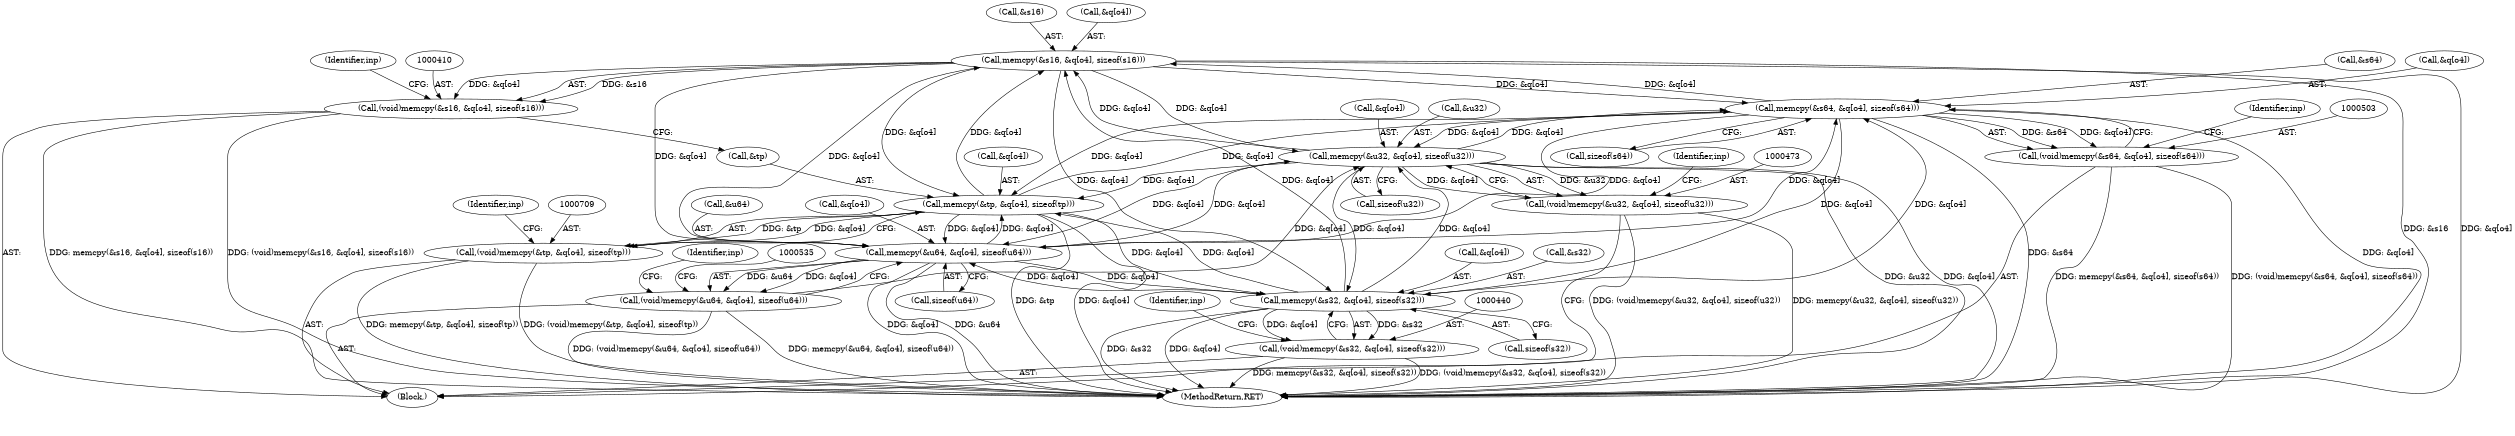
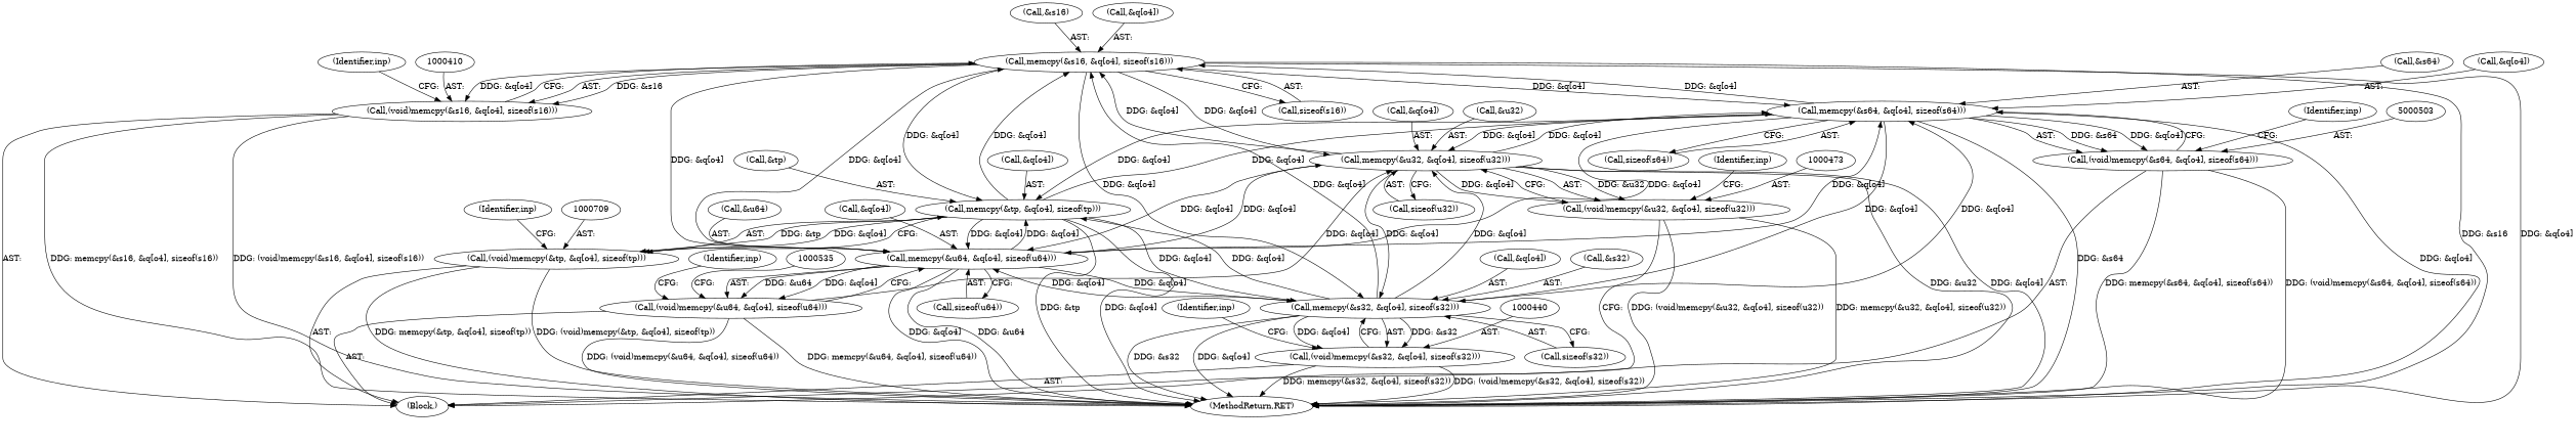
  digraph {
    fontname="DejaVu Serif"
    node [fontname="DejaVu Serif"]
    edge [fontname="DejaVu Serif"]
    n1 [label="(Call,memcpy(&s16, &q[o4], sizeof(s16)))"]
    n2 [label="(Call,memcpy(&s64, &q[o4], sizeof(s64)))"]
    n3 [label="(Call,memcpy(&u32, &q[o4], sizeof(u32)))"]
    n4 [label="(Call,memcpy(&tp, &q[o4], sizeof(tp)))"]
    n5 [label="(Call,memcpy(&u64, &q[o4], sizeof(u64)))"]
    n6 [label="(Call,memcpy(&s32, &q[o4], sizeof(s32)))"]
    n7 [label="(Call,(void)memcpy(&s16, &q[o4], sizeof(s16)))"]
+   n8 [label="(Call,sizeof(s16))"]
    n9 [label="(MethodReturn,RET)"]
    n10 [label="(Call,(void)memcpy(&s64, &q[o4], sizeof(s64)))"]
    n11 [label="(Call,sizeof(s64))"]
    n12 [label="(Call,(void)memcpy(&u32, &q[o4], sizeof(u32)))"]
    n13 [label="(Call,sizeof(u32))"]
    n14 [label="(Call,(void)memcpy(&tp, &q[o4], sizeof(tp)))"]
    n15 [label="(Call,(void)memcpy(&u64, &q[o4], sizeof(u64)))"]
    n16 [label="(Call,sizeof(u64))"]
    n17 [label="(Call,(void)memcpy(&s32, &q[o4], sizeof(s32)))"]
    n18 [label="(Call,sizeof(s32))"]
    n19 [label="(Block,)"]
    n20 [label="(Identifier,inp)"]
    n21 [label="(Call,&s64)"]
    n22 [label="(Call,&q[o4])"]
    n23 [label="(Identifier,inp)"]
    n24 [label="(Call,&s16)"]
    n25 [label="(Call,&q[o4])"]
    n26 [label="(Call,&q[o4])"]
    n27 [label="(Identifier,inp)"]
    n28 [label="(Call,&u32)"]
    n29 [label="(Call,&u64)"]
    n30 [label="(Identifier,inp)"]
    n31 [label="(Call,&s32)"]
    n32 [label="(Identifier,inp)"]
    n33 [label="(Call,&tp)"]
    n34 [label="(Call,&q[o4])"]
    n35 [label="(Identifier,inp)"]
    n36 [label="(Call,&q[o4])"]
    n37 [label="(Call,&q[o4])"]
    1000410
    1000473
-   1000503
+   1000503 [label=5000503]
    1000535
    1000709
    1000440
    n1 -> n2 [label="DDG: &q[o4]"]
    n1 -> n3 [label="DDG: &q[o4]"]
    n1 -> n4 [label="DDG: &q[o4]"]
    n1 -> n5 [label="DDG: &q[o4]"]
    n1 -> n6 [label="DDG: &q[o4]"]
    n1 -> n7 [label="AST: "]
    n1 -> n7 [label="DDG: &s16"]
    n1 -> n7 [label="DDG: &q[o4]"]
+   n1 -> n8 [label="CFG: "]
    n1 -> n9 [label="DDG: &s16"]
    n1 -> n9 [label="DDG: &q[o4]"]
    n2 -> n1 [label="DDG: &q[o4]"]
    n2 -> n3 [label="DDG: &q[o4]"]
    n2 -> n4 [label="DDG: &q[o4]"]
    n2 -> n5 [label="DDG: &q[o4]"]
    n2 -> n6 [label="DDG: &q[o4]"]
    n2 -> n9 [label="DDG: &q[o4]"]
    n2 -> n9 [label="DDG: &s64"]
    n2 -> n10 [label="AST: "]
    n2 -> n10 [label="DDG: &s64"]
    n2 -> n10 [label="DDG: &q[o4]"]
    n2 -> n11 [label="CFG: "]
    n3 -> n1 [label="DDG: &q[o4]"]
    n3 -> n2 [label="DDG: &q[o4]"]
-   n3 -> n4 [label="DDG: &q[o4]"]
    n3 -> n5 [label="DDG: &q[o4]"]
    n3 -> n6 [label="DDG: &q[o4]"]
    n3 -> n9 [label="DDG: &q[o4]"]
    n3 -> n9 [label="DDG: &u32"]
    n3 -> n12 [label="AST: "]
    n3 -> n12 [label="DDG: &u32"]
    n3 -> n12 [label="DDG: &q[o4]"]
    n3 -> n13 [label="CFG: "]
    n4 -> n1 [label="DDG: &q[o4]"]
    n4 -> n2 [label="DDG: &q[o4]"]
    n4 -> n5 [label="DDG: &q[o4]"]
    n4 -> n6 [label="DDG: &q[o4]"]
    n4 -> n9 [label="DDG: &tp"]
    n4 -> n9 [label="DDG: &q[o4]"]
    n4 -> n14 [label="AST: "]
    n4 -> n14 [label="DDG: &tp"]
    n4 -> n14 [label="DDG: &q[o4]"]
    n5 -> n1 [label="DDG: &q[o4]"]
    n5 -> n2 [label="DDG: &q[o4]"]
    n5 -> n3 [label="DDG: &q[o4]"]
    n5 -> n4 [label="DDG: &q[o4]"]
    n5 -> n6 [label="DDG: &q[o4]"]
    n5 -> n9 [label="DDG: &q[o4]"]
    n5 -> n9 [label="DDG: &u64"]
    n5 -> n15 [label="AST: "]
    n5 -> n15 [label="DDG: &u64"]
    n5 -> n15 [label="DDG: &q[o4]"]
    n5 -> n16 [label="CFG: "]
    n6 -> n1 [label="DDG: &q[o4]"]
    n6 -> n2 [label="DDG: &q[o4]"]
    n6 -> n3 [label="DDG: &q[o4]"]
    n6 -> n4 [label="DDG: &q[o4]"]
    n6 -> n5 [label="DDG: &q[o4]"]
    n6 -> n9 [label="DDG: &s32"]
    n6 -> n9 [label="DDG: &q[o4]"]
    n6 -> n17 [label="AST: "]
    n6 -> n17 [label="DDG: &s32"]
    n6 -> n17 [label="DDG: &q[o4]"]
    n6 -> n18 [label="CFG: "]
-   n7 -> n33 [label="CFG: "]
+   n7 -> n1 [label="CFG: "]
    n7 -> n9 [label="DDG: memcpy(&s16, &q[o4], sizeof(s16))"]
    n7 -> n9 [label="DDG: (void)memcpy(&s16, &q[o4], sizeof(s16))"]
    n7 -> n19 [label="AST: "]
+   n8 -> n1 [label="AST: "]
    n10 -> n2 [label="CFG: "]
    n10 -> n9 [label="DDG: (void)memcpy(&s64, &q[o4], sizeof(s64))"]
    n10 -> n9 [label="DDG: memcpy(&s64, &q[o4], sizeof(s64))"]
    n10 -> n19 [label="AST: "]
    n11 -> n2 [label="AST: "]
    n12 -> n3 [label="CFG: "]
    n12 -> n9 [label="DDG: (void)memcpy(&u32, &q[o4], sizeof(u32))"]
    n12 -> n9 [label="DDG: memcpy(&u32, &q[o4], sizeof(u32))"]
    n12 -> n19 [label="CFG: "]
    n13 -> n3 [label="AST: "]
    n14 -> n4 [label="CFG: "]
    n14 -> n9 [label="DDG: (void)memcpy(&tp, &q[o4], sizeof(tp))"]
    n14 -> n9 [label="DDG: memcpy(&tp, &q[o4], sizeof(tp))"]
    n14 -> n19 [label="AST: "]
    n15 -> n3 [label="DDG: &q[o4]"]
    n15 -> n5 [label="CFG: "]
    n15 -> n9 [label="DDG: memcpy(&u64, &q[o4], sizeof(u64))"]
    n15 -> n9 [label="DDG: (void)memcpy(&u64, &q[o4], sizeof(u64))"]
    n15 -> n19 [label="AST: "]
    n16 -> n5 [label="AST: "]
    n17 -> n6 [label="CFG: "]
    n17 -> n9 [label="DDG: memcpy(&s32, &q[o4], sizeof(s32))"]
    n17 -> n9 [label="DDG: (void)memcpy(&s32, &q[o4], sizeof(s32))"]
    n17 -> n19 [label="AST: "]
    n18 -> n6 [label="AST: "]
    n20 -> n10 [label="CFG: "]
    n21 -> n2 [label="AST: "]
    n22 -> n2 [label="AST: "]
    n23 -> n17 [label="CFG: "]
    n24 -> n1 [label="AST: "]
    n25 -> n6 [label="AST: "]
    n26 -> n3 [label="AST: "]
    n27 -> n14 [label="CFG: "]
    n28 -> n3 [label="AST: "]
    n29 -> n5 [label="AST: "]
    n30 -> n12 [label="CFG: "]
    n31 -> n6 [label="AST: "]
    n32 -> n15 [label="CFG: "]
    n33 -> n4 [label="AST: "]
    n34 -> n5 [label="AST: "]
    n35 -> n7 [label="CFG: "]
    n36 -> n4 [label="AST: "]
    n37 -> n1 [label="AST: "]
    1000410 -> n7 [label="AST: "]
    1000473 -> n12 [label="AST: "]
    1000503 -> n10 [label="AST: "]
    1000535 -> n15 [label="CFG: "]
    1000709 -> n14 [label="AST: "]
    1000440 -> n17 [label="AST: "]
  }
